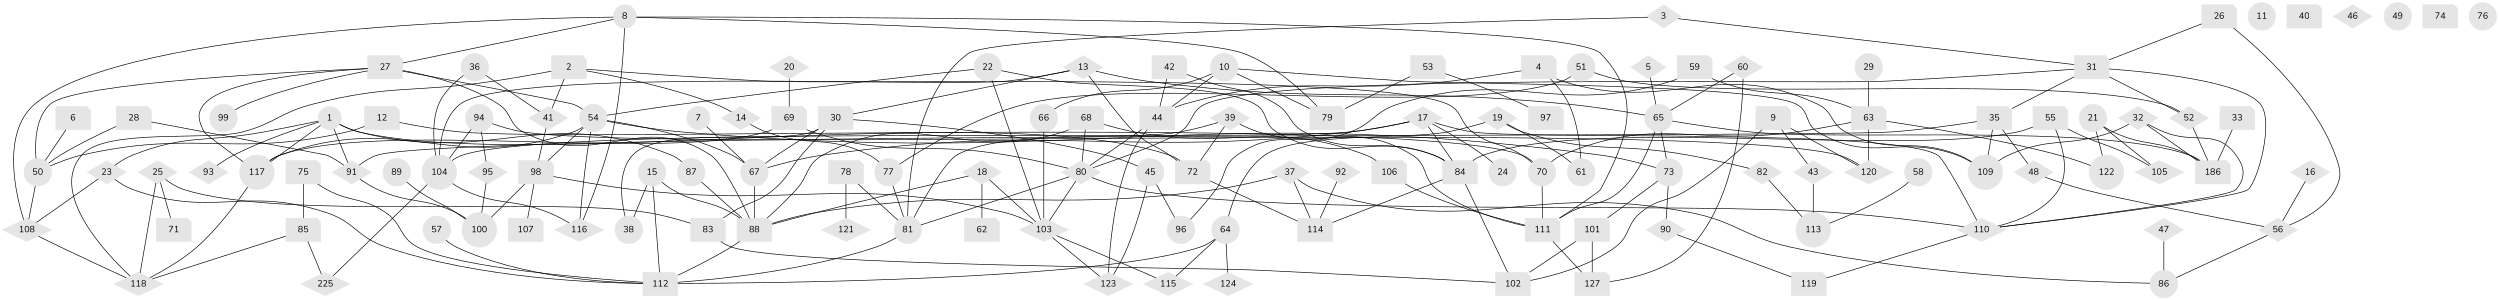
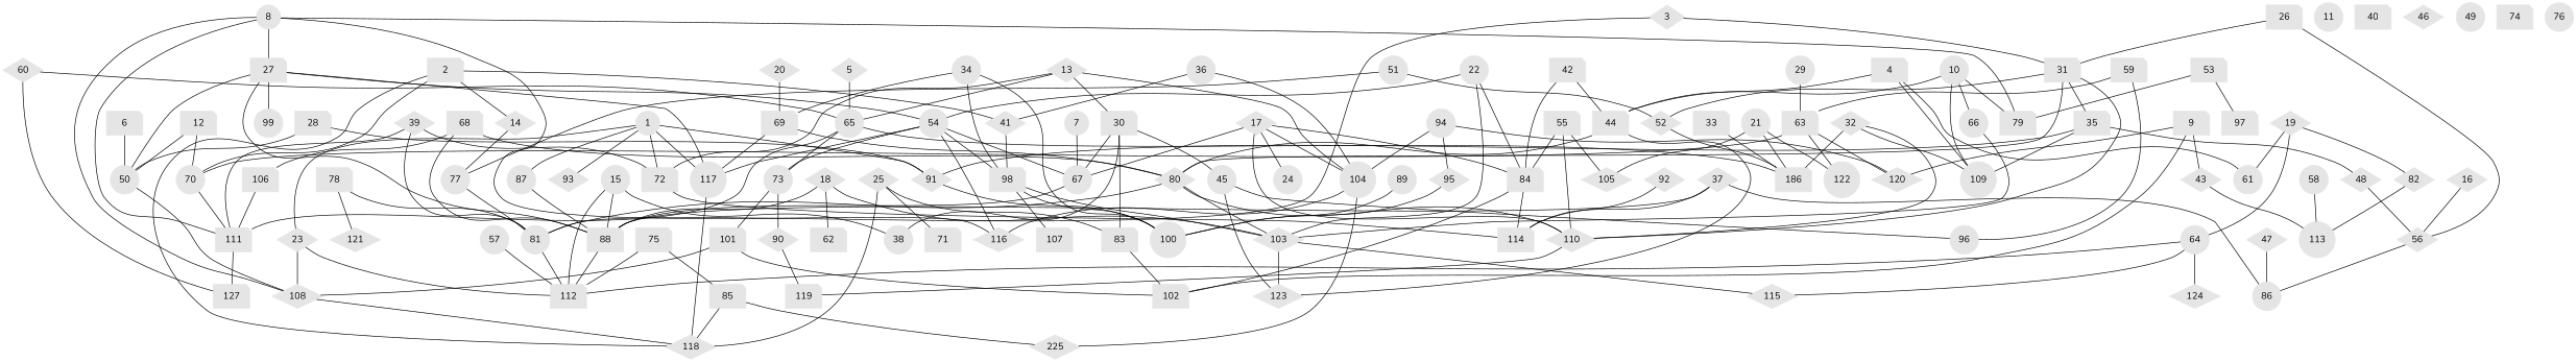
  graph {
    fontname=Nunito
    node [color=gray90 fontname=Nunito shape=note style=filled]
    edge [fontname=Nunito]
    1 [shape=circle]
    23 [shape=diamond]
    72
    87 [shape=circle]
    91 [shape=diamond]
    93 [shape=diamond]
    117 [shape=circle]
    108 [shape=diamond]
    112
    114
    88
    100 [shape=circle]
    118 [shape=diamond]
    14 [shape=diamond]
    2
    41 [shape=diamond]
    70 [shape=circle]
    77 [shape=circle]
    98
    111
    3 [shape=diamond]
    31
    81 [shape=circle]
    110 [shape=diamond]
    35
    52 [shape=diamond]
    80 [shape=diamond]
    4
    44
    61 [shape=circle]
    109 [shape=circle]
    123 [shape=diamond]
    5 [shape=diamond]
    65 [shape=circle]
    n35 [label=186]
    73 [shape=circle]
    50 [shape=circle]
    6
    7 [shape=circle]
    67 [shape=circle]
    8 [shape=circle]
    27
    79
    116 [shape=diamond]
    54 [shape=circle]
    99 [shape=circle]
    127
    43 [shape=diamond]
    9
    102
    120 [shape=diamond]
    113 [shape=circle]
    10 [shape=circle]
    66 [shape=circle]
    103 [shape=diamond]
    11 [shape=circle]
    12
    13 [shape=diamond]
    30
    104 [shape=circle]
    38 [shape=circle]
    83
    45 [shape=circle]
    n64 [label=225 shape=diamond]
    15 [shape=circle]
    16 [shape=diamond]
    56 [shape=diamond]
    86 [shape=circle]
    17 [shape=diamond]
    24 [shape=circle]
    84
    119
    18 [shape=diamond]
    62
    115 [shape=diamond]
    19 [shape=diamond]
    64 [shape=circle]
    82 [shape=diamond]
    124 [shape=diamond]
    20 [shape=diamond]
    69
    21 [shape=circle]
    105 [shape=diamond]
    122 [shape=circle]
    22 [shape=circle]
    25 [shape=diamond]
    71
    26
    28
    29 [shape=circle]
    63
    96 [shape=circle]
    48 [shape=diamond]
    32 [shape=diamond]
    33
+   34 [shape=circle]
    107
    36 [shape=circle]
    37 [shape=diamond]
    39 [shape=diamond]
    40
    42
    46 [shape=diamond]
    47 [shape=diamond]
    49 [shape=circle]
    51 [shape=circle]
    53
    97
    90 [shape=diamond]
    101
    55
    57 [shape=circle]
    58 [shape=circle]
    59
    60 [shape=diamond]
    68
    106
    74
    75
    85
    76 [shape=circle]
    78
    121 [shape=diamond]
    89 [shape=circle]
    92 [shape=diamond]
    94 [shape=circle]
    95 [shape=diamond]
    1 -- 23
    1 -- 72
    1 -- 87
    1 -- 91
    1 -- 93
    1 -- 117
    23 -- 108
    23 -- 112
    72 -- 114
    87 -- 88
    91 -- 100
    117 -- 118
    108 -- 118
    88 -- 112
    14 -- 77
    2 -- 118
    2 -- 14
    2 -- 41
    2 -- 70
    41 -- 98
    70 -- 111
    77 -- 81
    98 -- 100
    98 -- 103
    98 -- 107
    111 -- 127
    3 -- 31
    3 -- 81
    31 -- 110
    31 -- 35
    31 -- 52
    31 -- 80
    81 -- 112
    110 -- 119
    35 -- 91
    35 -- 109
    35 -- 48
    52 -- n35
    80 -- 81
    80 -- 110
    80 -- 103
    4 -- 44
    4 -- 61
    4 -- 109
    44 -- 80
    44 -- 123
    5 -- 65
    65 -- 111
    65 -- n35
    65 -- 73
    73 -- 90
    73 -- 101
    50 -- 108
    6 -- 50
    7 -- 67
    67 -- 88
    8 -- 108
    8 -- 111
    8 -- 27
    8 -- 79
    8 -- 116
    27 -- 117
    27 -- 88
    27 -- 50
    27 -- 54
    27 -- 99
    54 -- 117
    54 -- 98
    54 -- 73
    54 -- 67
    54 -- 116
    43 -- 113
    9 -- 43
    9 -- 102
    9 -- 120
    10 -- 44
    10 -- 109
    10 -- 79
    10 -- 66
    66 -- 103
    103 -- 123
    103 -- 115
    12 -- 70
    12 -- 50
    13 -- 72
    13 -- 65
    13 -- 30
    13 -- 104
    30 -- 67
    30 -- 38
    30 -- 83
    30 -- 45
    104 -- 116
    104 -- n64
    83 -- 102
    45 -- 123
    45 -- 96
    15 -- 112
    15 -- 88
    15 -- 38
    16 -- 56
    56 -- 86
    17 -- 110
    17 -- 67
    17 -- 104
    17 -- 24
    17 -- 84
    84 -- 114
    84 -- 102
    18 -- 88
    18 -- 103
    18 -- 62
    19 -- 61
    19 -- 64
    19 -- 82
    64 -- 112
    64 -- 115
    64 -- 124
    82 -- 113
    20 -- 69
    69 -- 117
    69 -- 80
    21 -- n35
    21 -- 105
    21 -- 122
    22 -- 54
    22 -- 103
    22 -- 84
    25 -- 118
    25 -- 83
    25 -- 71
    26 -- 31
    26 -- 56
    28 -- 91
    28 -- 50
    29 -- 63
    63 -- 70
    63 -- 120
    63 -- 122
    48 -- 56
    32 -- 110
    32 -- 109
    32 -- n35
    33 -- n35
+   34 -- 100
+   34 -- 98
+   34 -- 69
    36 -- 41
    36 -- 104
    37 -- 114
    37 -- 88
    37 -- 86
    39 -- 72
    39 -- 111
    39 -- 81
    42 -- 44
    42 -- 84
    47 -- 86
    51 -- 77
    51 -- 52
    53 -- 79
    53 -- 97
    90 -- 119
-   101 -- 127
+   101 -- 108
    101 -- 102
    55 -- 110
    55 -- 84
    55 -- 105
    57 -- 112
    58 -- 113
    59 -- 63
    59 -- 96
    60 -- 65
    60 -- 127
    68 -- 88
    68 -- 80
    68 -- 106
    106 -- 111
    75 -- 112
    75 -- 85
    85 -- 118
    85 -- n64
    78 -- 81
    78 -- 121
    89 -- 100
    92 -- 114
    94 -- 120
    94 -- 104
    94 -- 95
    95 -- 100
  }
